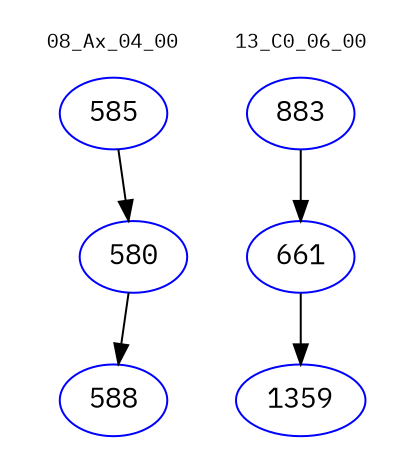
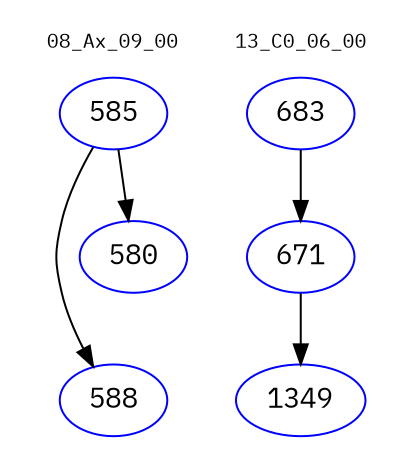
  digraph {
    fontname="IBM Plex Mono"
    node [color=blue fontname="IBM Plex Mono"]
    edge [color=black fontname="IBM Plex Mono"]
    n1 [label=585]
    n2 [label=588]
    n3 [label=580]
-   n4 [label=661]
-   n5 [label=1359]
-   n6 [label=883]
+   n4 [label=671]
+   n5 [label=1349]
+   n6 [label=683]
    subgraph cluster_1 {
      color=white
      fontsize=10
-     label="08_Ax_04_00"
+     label="08_Ax_09_00"
      n1
      n2
      n3
    }
    subgraph cluster_2 {
      color=white
      fontsize=10
      label="13_C0_06_00"
      n4
      n5
      n6
    }
-   n3 -> n2
+   n1 -> n2
    n1 -> n3
    n4 -> n5
    n6 -> n4
  }
